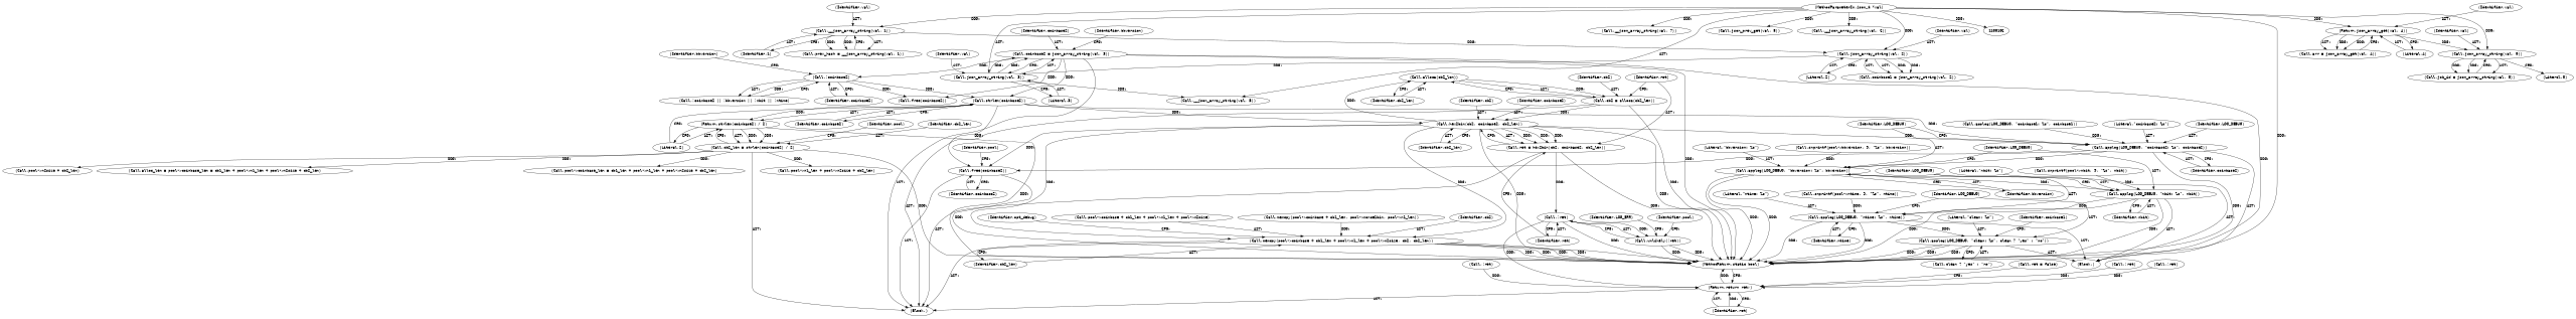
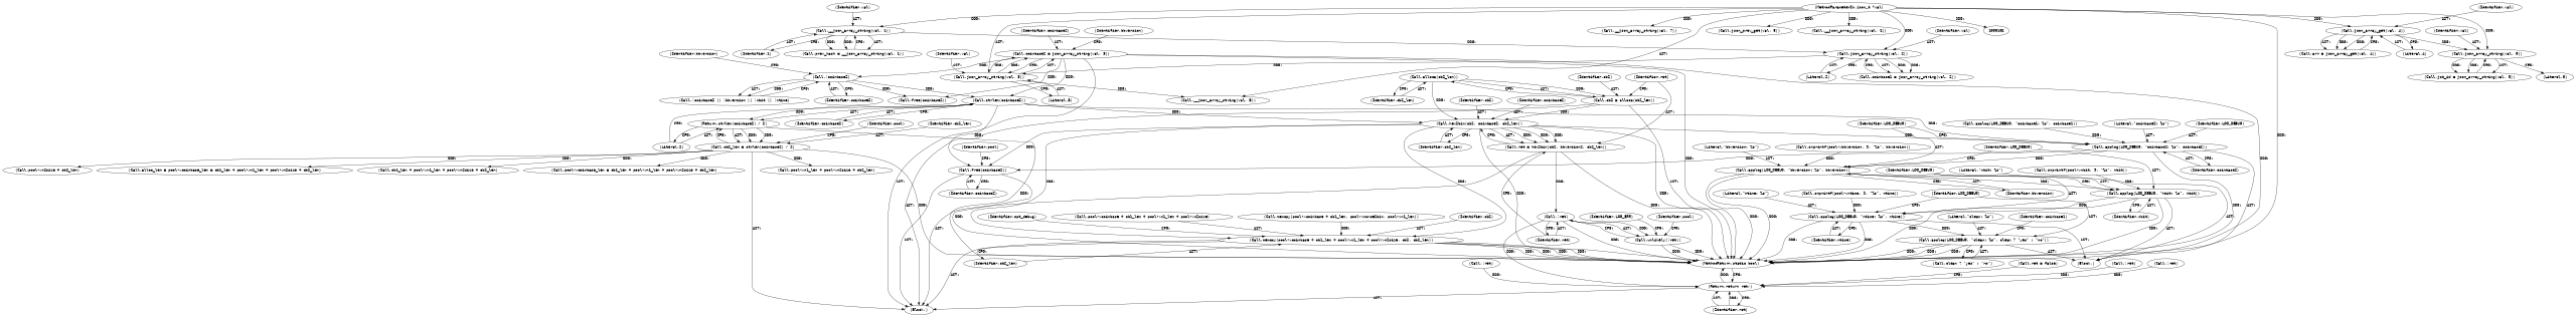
  digraph {
    fontname="DejaVu Sans Mono"
    node [fontname="DejaVu Sans Mono"]
    edge [fontname="DejaVu Sans Mono"]
    n1 [label="(Call,alloca(cb2_len))"]
    n2 [label="(Call,cb2 = alloca(cb2_len))"]
    n3 [label="(Call,hex2bin(cb2, coinbase2, cb2_len))"]
    n4 [label="(Identifier,cb2_len)"]
    n5 [label="(MethodReturn,static bool)"]
    n6 [label="(Block,)"]
    n7 [label="(Call,applog(LOG_DEBUG, \"coinbase2: %s\", coinbase2))"]
    n8 [label="(Call,free(coinbase2))"]
-   n9 [label="(Call,ret = hex2bin(cb2, coinbase2, cb2_len))"]
+   n9 [label="(Call,ret = hex2bin(cb2, bbversion2, cb2_len))"]
    n10 [label="(Call,memcpy(pool->coinbase + cb1_len + pool->n1_len + pool->n2size, cb2, cb2_len))"]
    n11 [label="(Identifier,cb2_len)"]
    n12 [label="(Call,cb2_len = strlen(coinbase2) / 2)"]
    n13 [label="(Return,strlen(coinbase2) / 2)"]
+   n14 [label="(Call,cb1_len + pool->n1_len + pool->n2size + cb2_len)"]
    n15 [label="(Call,pool->coinbase_len = cb1_len + pool->n1_len + pool->n2size + cb2_len)"]
    n16 [label="(Call,pool->n1_len + pool->n2size + cb2_len)"]
    n17 [label="(Call,pool->n2size + cb2_len)"]
    n18 [label="(Call,alloc_len = pool->coinbase_len = cb1_len + pool->n1_len + pool->n2size + cb2_len)"]
    n19 [label="(Literal,2)"]
    n20 [label="(Return,return ret;)"]
    n21 [label="(Call,strlen(coinbase2))"]
    n22 [label="(Identifier,coinbase2)"]
    n23 [label="(Call,applog(LOG_DEBUG, \"bbversion: %s\", bbversion))"]
    n24 [label="(Block,)"]
    n25 [label="(Identifier,coinbase2)"]
    n26 [label="(Identifier,coinbase2)"]
    n27 [label="(Call,!coinbase2)"]
    n28 [label="(Call,free(coinbase2))"]
    n29 [label="(Call,!coinbase2 || !bbversion || !nbit || !ntime)"]
    n30 [label="(Identifier,coinbase2)"]
    n31 [label="(Call,coinbase2 = json_array_string(val, 3))"]
    n32 [label="(Call,json_array_string(val, 3))"]
    n33 [label="(Call,__json_array_string(val, 5))"]
    n34 [label="(Literal,3)"]
    n35 [label="(Call,json_array_string(val, 2))"]
    n36 [label="(Call,coinbase1 = json_array_string(val, 2))"]
    n37 [label="(Literal,2)"]
    n38 [label="(Call,__json_array_string(val, 1))"]
    n39 [label="(Call,prev_hash = __json_array_string(val, 1))"]
    n40 [label="(Identifier,1)"]
    n41 [label="(Call,json_array_string(val, 0))"]
    n42 [label="(Call,job_id = json_array_string(val, 0))"]
    n43 [label="(Literal,0)"]
-   n44 [label="(Return,json_array_get(val, 4))"]
+   n44 [label="(Call,json_array_get(val, 4))"]
    n45 [label="(Call,arr = json_array_get(val, 4))"]
    n46 [label="(Literal,4)"]
    n47 [label="(MethodParameterIn,json_t *val)"]
    n48 [label="(Call,__json_array_string(val, 7))"]
    n49 [label="(Call,json_prev_get(val, 8))"]
    n50 [label="(Call,__json_array_string(val, 6))"]
-   1000106 [label=1100106]
+   1000106
    n52 [label="(Call,!ret)"]
    n53 [label="(Identifier,cb2_len)"]
    n54 [label="(Call,unlikely(!ret))"]
    n55 [label="(Identifier,ret)"]
    n56 [label="(Identifier,ret)"]
    n57 [label="(Call,applog(LOG_DEBUG, \"nbit: %s\", nbit))"]
    n58 [label="(Identifier,bbversion)"]
    n59 [label="(Call,applog(LOG_DEBUG, \"ntime: %s\", ntime))"]
    n60 [label="(Identifier,nbit)"]
    n61 [label="(Call,applog(LOG_DEBUG, \"clean: %s\", clean ? \"yes\" : \"no\"))"]
    n62 [label="(Identifier,ntime)"]
    n63 [label="(Call,clean ? \"yes\" : \"no\")"]
    n64 [label="(Identifier,cb2)"]
    n65 [label="(Literal,\"nbit: %s\")"]
    n66 [label="(Identifier,pool)"]
    n67 [label="(Identifier,bbversion)"]
    n68 [label="(Identifier,val)"]
    n69 [label="(Call,memcpy(pool->coinbase + cb1_len, pool->nonce1bin, pool->n1_len))"]
    n70 [label="(Identifier,coinbase2)"]
    n71 [label="(Identifier,LOG_DEBUG)"]
    n72 [label="(Identifier,cb2)"]
    n73 [label="(Identifier,val)"]
    n74 [label="(Identifier,pool)"]
    n75 [label="(Call,!ret)"]
    n76 [label="(Literal,\"coinbase2: %s\")"]
    n77 [label="(Literal,\"bbversion: %s\")"]
    n78 [label="(Call,!ret)"]
    n79 [label="(Identifier,bbversion)"]
    n80 [label="(Call,snprintf(pool->ntime, 9, \"%s\", ntime))"]
    n81 [label="(Identifier,coinbase2)"]
    n82 [label="(Identifier,coinbase1)"]
    n83 [label="(Identifier,opt_debug)"]
    n84 [label="(Identifier,val)"]
    n85 [label="(Literal,\"ntime: %s\")"]
    n86 [label="(Call,ret = false)"]
    n87 [label="(Identifier,LOG_ERR)"]
    n88 [label="(Identifier,LOG_DEBUG)"]
    n89 [label="(Identifier,pool)"]
    n90 [label="(Call,snprintf(pool->nbit, 9, \"%s\", nbit))"]
    n91 [label="(Call,!ret)"]
    n92 [label="(Identifier,cb2)"]
    n93 [label="(Identifier,cb2_len)"]
    n94 [label="(Call,snprintf(pool->bbversion, 9, \"%s\", bbversion))"]
    n95 [label="(Identifier,LOG_DEBUG)"]
    n96 [label="(Call,pool->coinbase + cb1_len + pool->n1_len + pool->n2size)"]
    n97 [label="(Literal,\"clean: %s\")"]
    n98 [label="(Identifier,val)"]
    n99 [label="(Call,applog(LOG_DEBUG, \"coinbase1: %s\", coinbase1))"]
    n100 [label="(Identifier,LOG_DEBUG)"]
    n101 [label="(Identifier,ret)"]
    n102 [label="(Identifier,LOG_DEBUG)"]
    n103 [label="(Identifier,val)"]
    n1 -> n2 [label="AST: "]
    n1 -> n2 [label="DDG: "]
-   n3 -> n1 [label="DDG: "]
+   n1 -> n3 [label="DDG: "]
    n1 -> n4 [label="CFG: "]
    n2 -> n1 [label="CFG: "]
    n2 -> n3 [label="DDG: "]
-   n2 -> n5 [label="DDG: "]
+   n2 -> n5 [label="AST: "]
    n2 -> n6 [label="AST: "]
    n3 -> n5 [label="DDG: "]
    n3 -> n5 [label="DDG: "]
    n3 -> n7 [label="DDG: "]
    n3 -> n8 [label="DDG: "]
    n3 -> n9 [label="AST: "]
    n3 -> n9 [label="DDG: "]
    n3 -> n9 [label="DDG: "]
    n3 -> n9 [label="DDG: "]
    n3 -> n10 [label="DDG: "]
    n3 -> n10 [label="DDG: "]
    n3 -> n11 [label="CFG: "]
    n4 -> n1 [label="AST: "]
    n5 -> n20 [label="CFG: "]
    n7 -> n5 [label="DDG: "]
    n7 -> n8 [label="DDG: "]
    n7 -> n23 [label="DDG: "]
    n7 -> n24 [label="AST: "]
    n7 -> n25 [label="CFG: "]
    n8 -> n5 [label="DDG: "]
    n8 -> n6 [label="AST: "]
    n8 -> n26 [label="CFG: "]
    n9 -> n3 [label="CFG: "]
    n9 -> n5 [label="DDG: "]
    n9 -> n6 [label="AST: "]
    n9 -> n52 [label="DDG: "]
    n10 -> n5 [label="DDG: "]
    n10 -> n5 [label="DDG: "]
    n10 -> n5 [label="DDG: "]
    n10 -> n5 [label="DDG: "]
    n10 -> n6 [label="AST: "]
    n10 -> n53 [label="CFG: "]
    n11 -> n3 [label="AST: "]
    n12 -> n5 [label="DDG: "]
    n12 -> n6 [label="AST: "]
    n12 -> n13 [label="CFG: "]
+   n12 -> n14 [label="DDG: "]
    n12 -> n15 [label="DDG: "]
    n12 -> n16 [label="DDG: "]
    n12 -> n17 [label="DDG: "]
    n12 -> n18 [label="DDG: "]
    n13 -> n5 [label="DDG: "]
    n13 -> n12 [label="AST: "]
    n13 -> n12 [label="DDG: "]
    n13 -> n12 [label="DDG: "]
    n13 -> n19 [label="CFG: "]
    n19 -> n13 [label="AST: "]
    n19 -> n21 [label="CFG: "]
    n20 -> n5 [label="DDG: "]
    n20 -> n6 [label="AST: "]
    n20 -> n56 [label="CFG: "]
    n21 -> n3 [label="DDG: "]
    n21 -> n7 [label="DDG: "]
    n21 -> n8 [label="DDG: "]
    n21 -> n13 [label="AST: "]
    n21 -> n13 [label="DDG: "]
    n21 -> n22 [label="CFG: "]
    n22 -> n21 [label="AST: "]
    n23 -> n5 [label="DDG: "]
    n23 -> n5 [label="DDG: "]
    n23 -> n24 [label="AST: "]
    n23 -> n57 [label="DDG: "]
    n23 -> n58 [label="CFG: "]
    n25 -> n7 [label="AST: "]
    n26 -> n8 [label="AST: "]
    n27 -> n21 [label="DDG: "]
    n27 -> n28 [label="DDG: "]
    n27 -> n29 [label="AST: "]
    n27 -> n29 [label="DDG: "]
    n27 -> n30 [label="CFG: "]
    n29 -> n27 [label="CFG: "]
    n30 -> n27 [label="AST: "]
    n31 -> n5 [label="DDG: "]
    n31 -> n5 [label="DDG: "]
    n31 -> n6 [label="AST: "]
    n31 -> n21 [label="DDG: "]
    n31 -> n27 [label="DDG: "]
    n31 -> n28 [label="DDG: "]
    n31 -> n32 [label="CFG: "]
    n32 -> n31 [label="AST: "]
    n32 -> n31 [label="DDG: "]
    n32 -> n31 [label="DDG: "]
    n32 -> n33 [label="DDG: "]
    n32 -> n34 [label="CFG: "]
    n34 -> n32 [label="AST: "]
    n35 -> n32 [label="DDG: "]
    n35 -> n36 [label="AST: "]
    n35 -> n36 [label="DDG: "]
    n35 -> n36 [label="DDG: "]
    n35 -> n37 [label="CFG: "]
-   n36 -> n35 [label="AST: "]
+   n36 -> n35 [label="CFG: "]
    n37 -> n35 [label="AST: "]
    n38 -> n35 [label="DDG: "]
    n38 -> n39 [label="AST: "]
    n38 -> n39 [label="DDG: "]
    n38 -> n39 [label="DDG: "]
    n38 -> n40 [label="CFG: "]
    n39 -> n38 [label="CFG: "]
    n40 -> n38 [label="AST: "]
    n41 -> n42 [label="AST: "]
    n41 -> n42 [label="DDG: "]
    n41 -> n42 [label="DDG: "]
    n41 -> n43 [label="CFG: "]
    n42 -> n41 [label="CFG: "]
    n44 -> n41 [label="DDG: "]
    n44 -> n45 [label="AST: "]
    n44 -> n45 [label="DDG: "]
    n44 -> n45 [label="DDG: "]
    n44 -> n46 [label="CFG: "]
    n45 -> n44 [label="CFG: "]
    n46 -> n44 [label="AST: "]
    n47 -> n5 [label="DDG: "]
    n47 -> n32 [label="AST: "]
    n47 -> n33 [label="AST: "]
    n47 -> n35 [label="DDG: "]
    n47 -> n38 [label="DDG: "]
    n47 -> n41 [label="DDG: "]
    n47 -> n44 [label="DDG: "]
    n47 -> n48 [label="DDG: "]
    n47 -> n49 [label="DDG: "]
    n47 -> n50 [label="DDG: "]
    n47 -> 1000106 [label="DDG: "]
    n52 -> n5 [label="DDG: "]
    n52 -> n20 [label="DDG: "]
    n52 -> n54 [label="AST: "]
    n52 -> n54 [label="DDG: "]
    n52 -> n55 [label="CFG: "]
    n53 -> n10 [label="AST: "]
    n54 -> n5 [label="DDG: "]
    n54 -> n5 [label="DDG: "]
    n54 -> n52 [label="CFG: "]
    n55 -> n9 [label="CFG: "]
    n55 -> n52 [label="AST: "]
    n56 -> n20 [label="AST: "]
    n56 -> n20 [label="DDG: "]
    n57 -> n5 [label="DDG: "]
    n57 -> n5 [label="DDG: "]
    n57 -> n24 [label="AST: "]
    n57 -> n59 [label="DDG: "]
    n57 -> n60 [label="CFG: "]
    n58 -> n23 [label="AST: "]
    n59 -> n5 [label="DDG: "]
    n59 -> n5 [label="DDG: "]
    n59 -> n24 [label="AST: "]
    n59 -> n61 [label="DDG: "]
    n59 -> n62 [label="CFG: "]
    n60 -> n57 [label="AST: "]
    n61 -> n5 [label="DDG: "]
    n61 -> n5 [label="DDG: "]
    n61 -> n5 [label="DDG: "]
    n61 -> n24 [label="AST: "]
    n61 -> n63 [label="CFG: "]
    n62 -> n59 [label="AST: "]
    n63 -> n61 [label="AST: "]
    n64 -> n3 [label="AST: "]
    n65 -> n57 [label="AST: "]
    n66 -> n8 [label="CFG: "]
    n67 -> n27 [label="CFG: "]
    n68 -> n38 [label="AST: "]
    n69 -> n10 [label="DDG: "]
    n70 -> n31 [label="AST: "]
    n71 -> n7 [label="CFG: "]
    n71 -> n23 [label="AST: "]
    n72 -> n10 [label="AST: "]
    n73 -> n35 [label="AST: "]
    n74 -> n54 [label="CFG: "]
    n75 -> n20 [label="DDG: "]
    n76 -> n7 [label="AST: "]
    n77 -> n23 [label="AST: "]
    n78 -> n20 [label="DDG: "]
    n79 -> n31 [label="CFG: "]
    n80 -> n59 [label="DDG: "]
    n81 -> n3 [label="AST: "]
    n82 -> n61 [label="CFG: "]
    n83 -> n10 [label="CFG: "]
    n84 -> n41 [label="AST: "]
    n85 -> n59 [label="AST: "]
    n86 -> n20 [label="CFG: "]
    n87 -> n54 [label="CFG: "]
    n88 -> n57 [label="CFG: "]
    n88 -> n59 [label="AST: "]
    n89 -> n12 [label="CFG: "]
    n90 -> n57 [label="DDG: "]
    n91 -> n20 [label="DDG: "]
    n92 -> n2 [label="AST: "]
    n93 -> n12 [label="AST: "]
    n94 -> n23 [label="DDG: "]
    n95 -> n7 [label="AST: "]
    n96 -> n10 [label="AST: "]
    n97 -> n61 [label="AST: "]
    n98 -> n44 [label="AST: "]
    n99 -> n7 [label="DDG: "]
    n100 -> n59 [label="CFG: "]
    n100 -> n61 [label="AST: "]
    n101 -> n2 [label="CFG: "]
    n101 -> n9 [label="AST: "]
    n102 -> n23 [label="CFG: "]
    n102 -> n57 [label="AST: "]
    n103 -> n32 [label="AST: "]
  }
